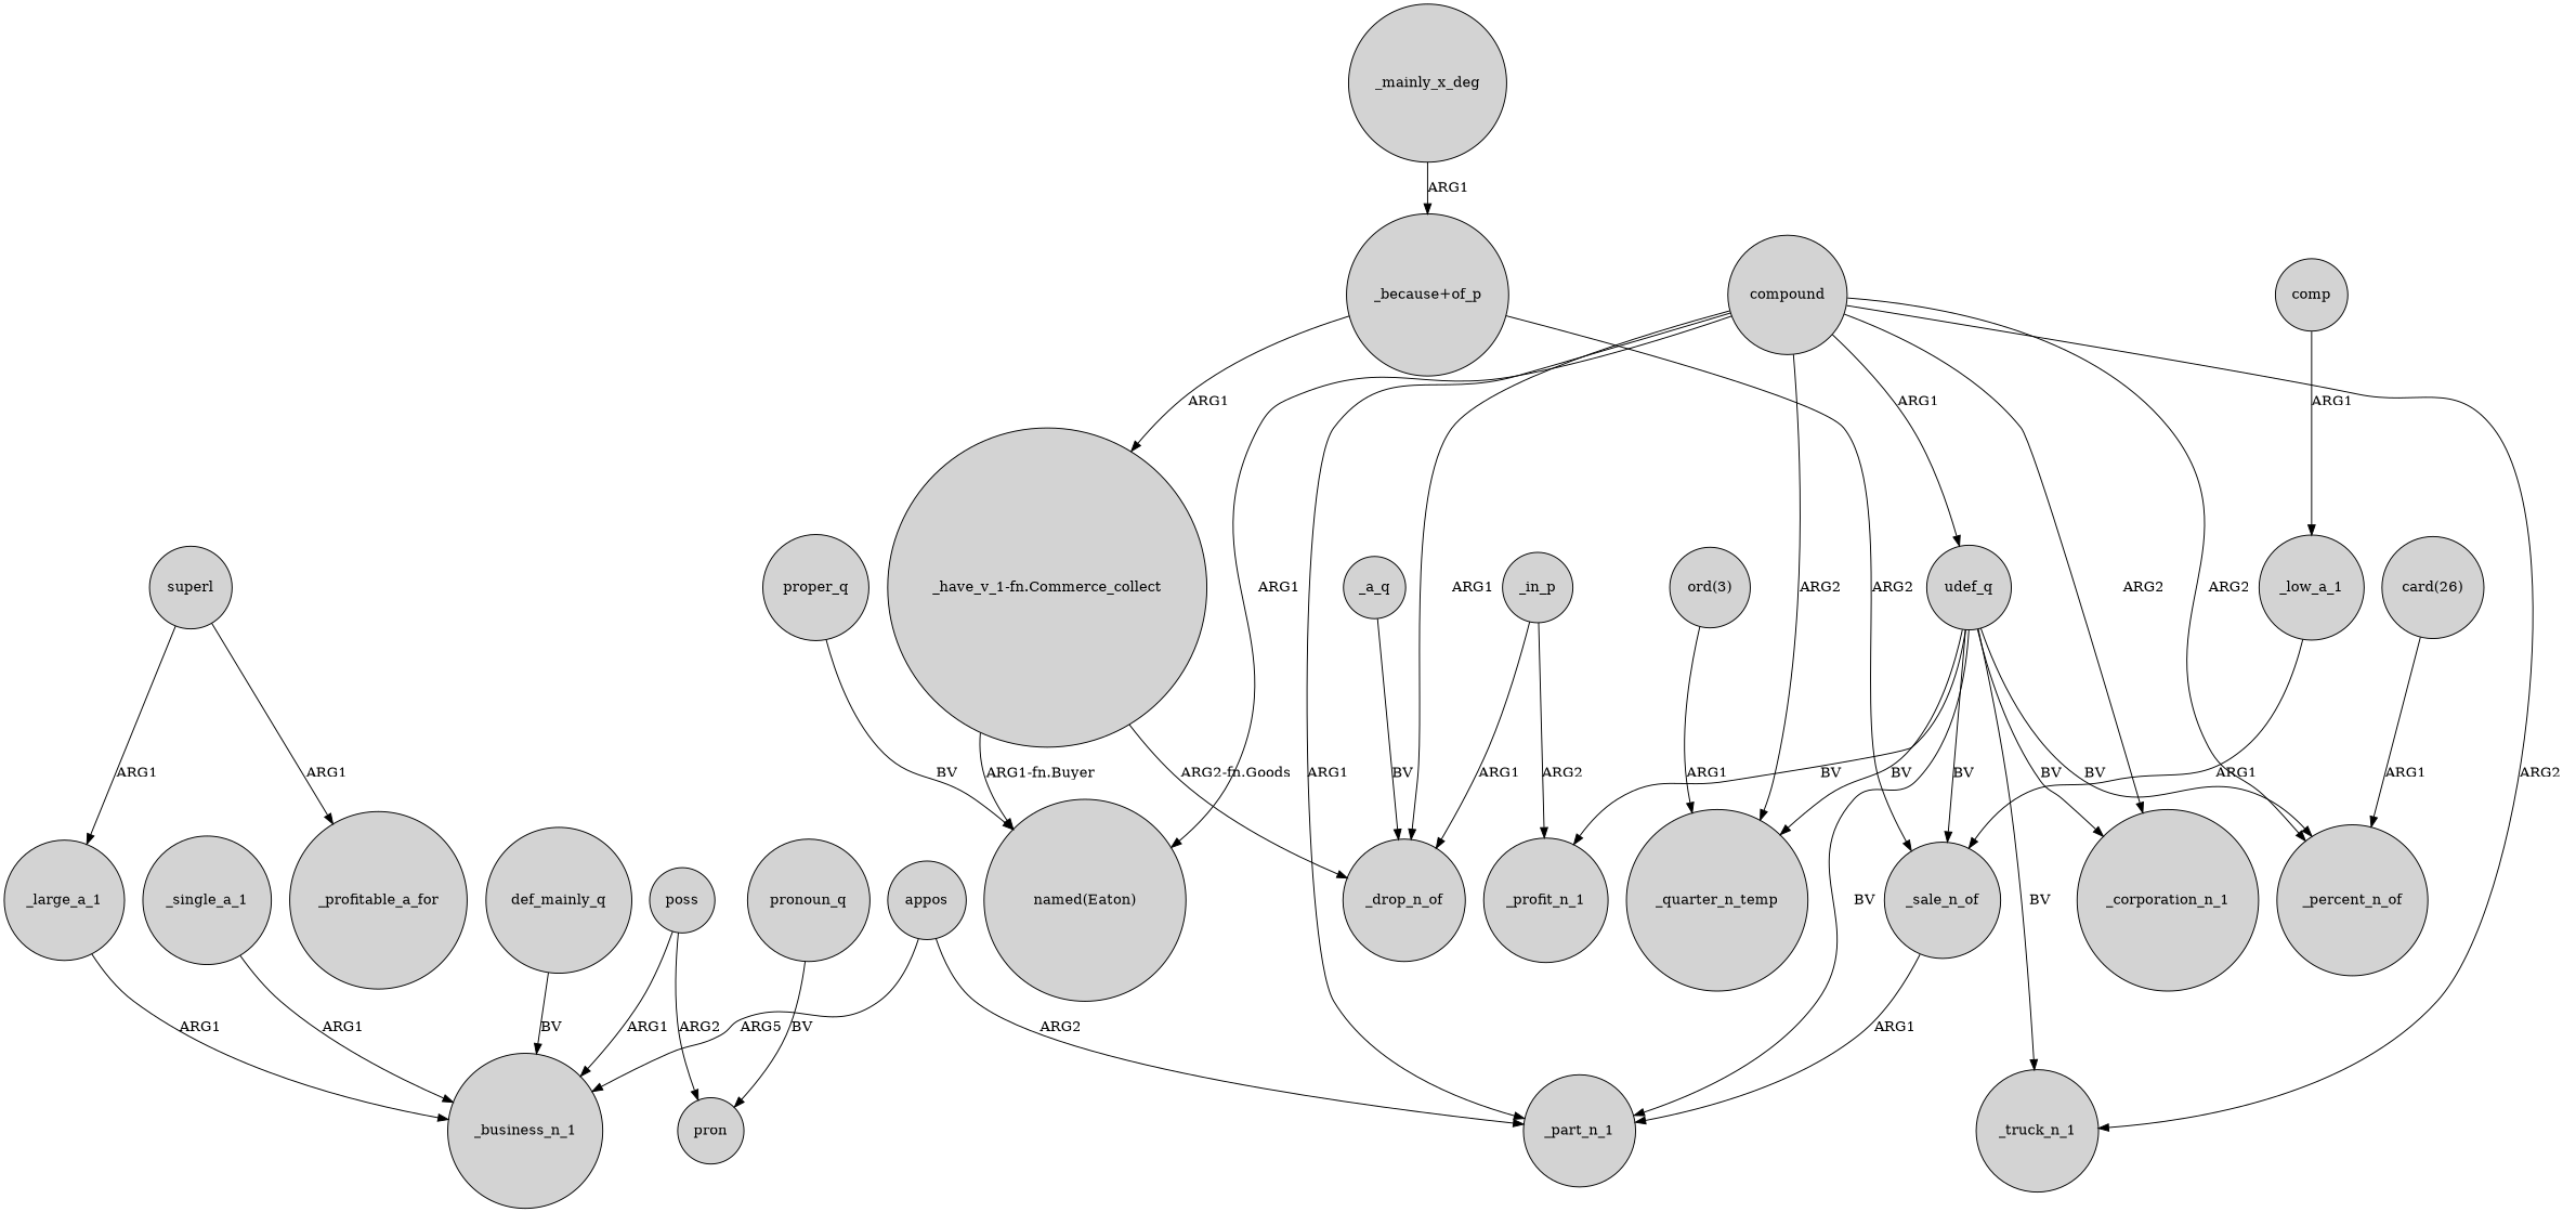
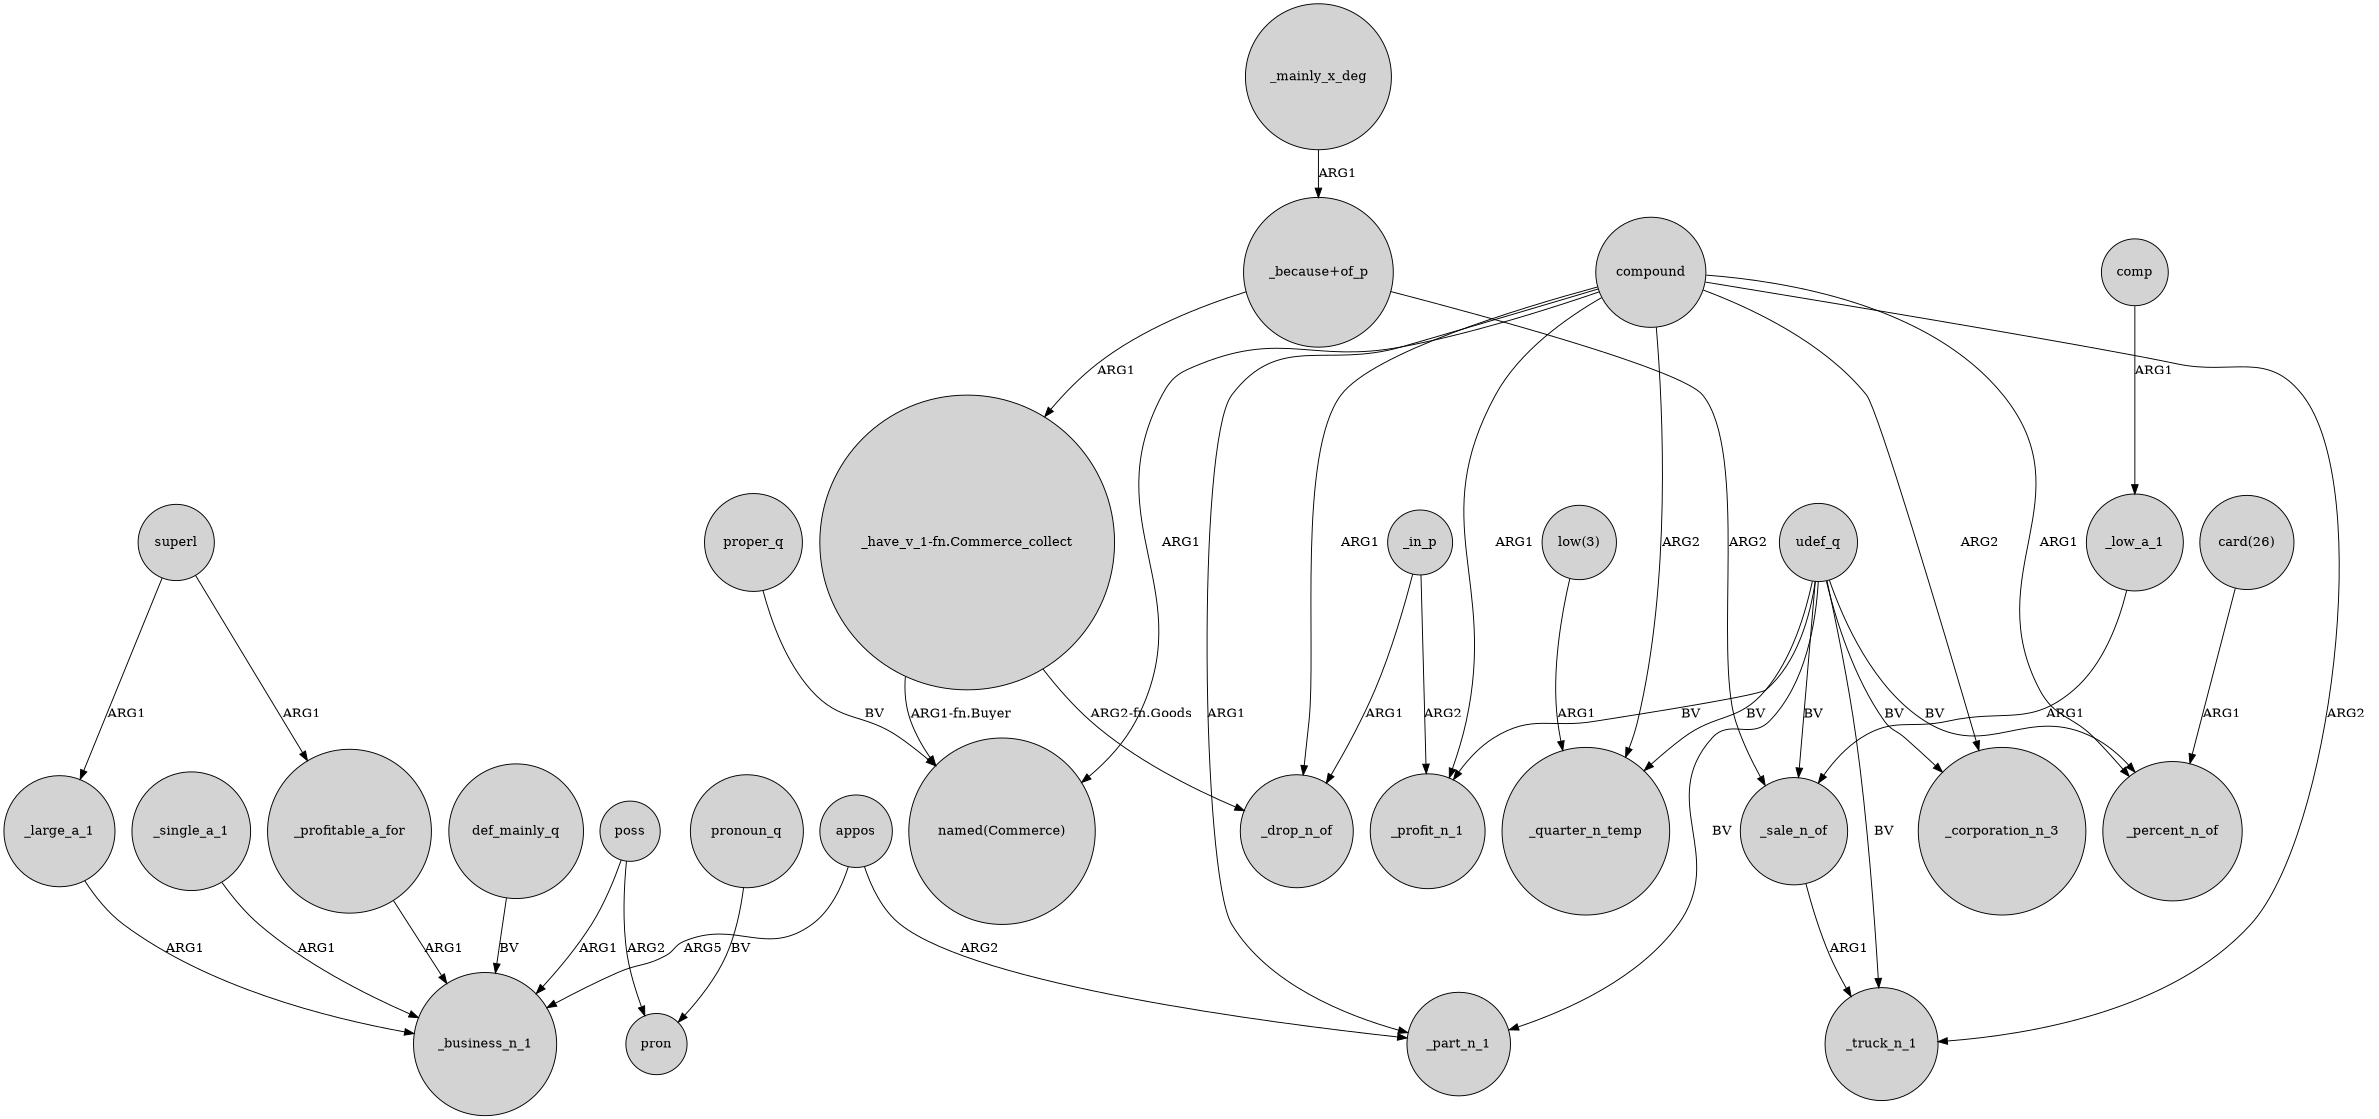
  digraph {
    node [shape=circle style=filled]
    n1 [label=def_mainly_q]
    _business_n_1
    _sale_n_of
    _part_n_1
    compound
-   "named(Eaton)"
+   "named(Eaton)" [label="named(Commerce)"]
    _quarter_n_temp
    _percent_n_of
    _profit_n_1
    _drop_n_of
    _truck_n_1
-   _corporation_n_1
+   _corporation_n_1 [label=_corporation_n_3]
    "_have_v_1-fn.Commerce_collect"
    comp
    _low_a_1
    poss
    pron
-   "ord(3)"
+   "ord(3)" [label="low(3)"]
    "_because+of_p"
    "card(26)"
    udef_q
    _in_p
    pronoun_q
    _profitable_a_for
    appos
    _single_a_1
-   _a_q
    proper_q
    _large_a_1
    superl
    _mainly_x_deg
    n1 -> _business_n_1 [label=BV]
-   _sale_n_of -> _part_n_1 [label=ARG1]
+   _sale_n_of -> _truck_n_1 [label=ARG1]
    compound -> _part_n_1 [label=ARG1]
    compound -> "named(Eaton)" [label=ARG1]
    compound -> _quarter_n_temp [label=ARG2]
-   compound -> _percent_n_of [label=ARG2]
-   compound -> udef_q [label=ARG1]
+   compound -> _percent_n_of [label=ARG1]
+   compound -> _profit_n_1 [label=ARG1]
    compound -> _drop_n_of [label=ARG1]
    compound -> _truck_n_1 [label=ARG2]
    compound -> _corporation_n_1 [label=ARG2]
    "_have_v_1-fn.Commerce_collect" -> "named(Eaton)" [label="ARG1-fn.Buyer"]
    "_have_v_1-fn.Commerce_collect" -> _drop_n_of [label="ARG2-fn.Goods"]
    comp -> _low_a_1 [label=ARG1]
    _low_a_1 -> _sale_n_of [label=ARG1]
    poss -> _business_n_1 [label=ARG1]
    poss -> pron [label=ARG2]
    "ord(3)" -> _quarter_n_temp [label=ARG1]
    "_because+of_p" -> _sale_n_of [label=ARG2]
    "_because+of_p" -> "_have_v_1-fn.Commerce_collect" [label=ARG1]
    "card(26)" -> _percent_n_of [label=ARG1]
    udef_q -> _sale_n_of [label=BV]
    udef_q -> _part_n_1 [label=BV]
    udef_q -> _quarter_n_temp [label=BV]
    udef_q -> _percent_n_of [label=BV]
    udef_q -> _profit_n_1 [label=BV]
    udef_q -> _truck_n_1 [label=BV]
    udef_q -> _corporation_n_1 [label=BV]
    _in_p -> _profit_n_1 [label=ARG2]
    _in_p -> _drop_n_of [label=ARG1]
    pronoun_q -> pron [label=BV]
+   _profitable_a_for -> _business_n_1 [label=ARG1]
    appos -> _business_n_1 [label=ARG5]
    appos -> _part_n_1 [label=ARG2]
    _single_a_1 -> _business_n_1 [label=ARG1]
-   _a_q -> _drop_n_of [label=BV]
    proper_q -> "named(Eaton)" [label=BV]
    _large_a_1 -> _business_n_1 [label=ARG1]
    superl -> _profitable_a_for [label=ARG1]
    superl -> _large_a_1 [label=ARG1]
    _mainly_x_deg -> "_because+of_p" [label=ARG1]
  }
